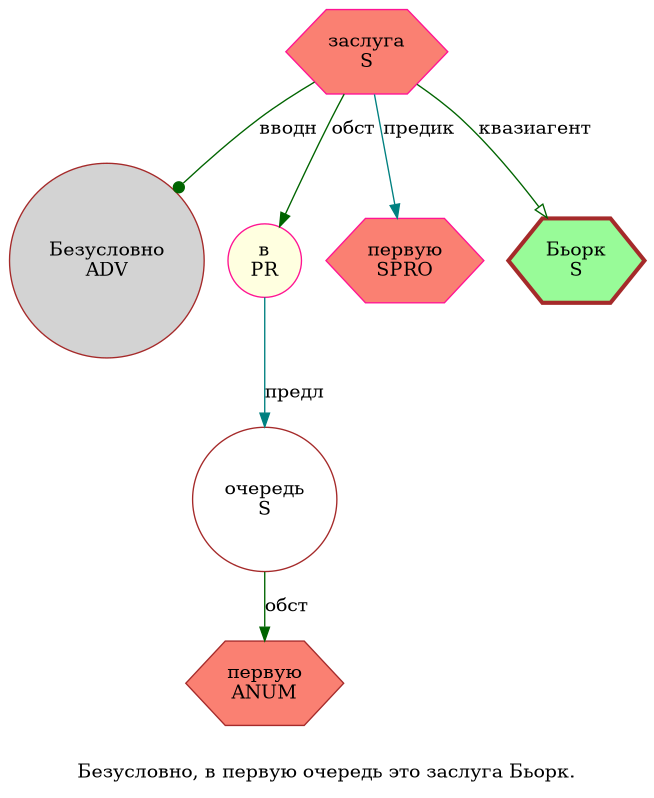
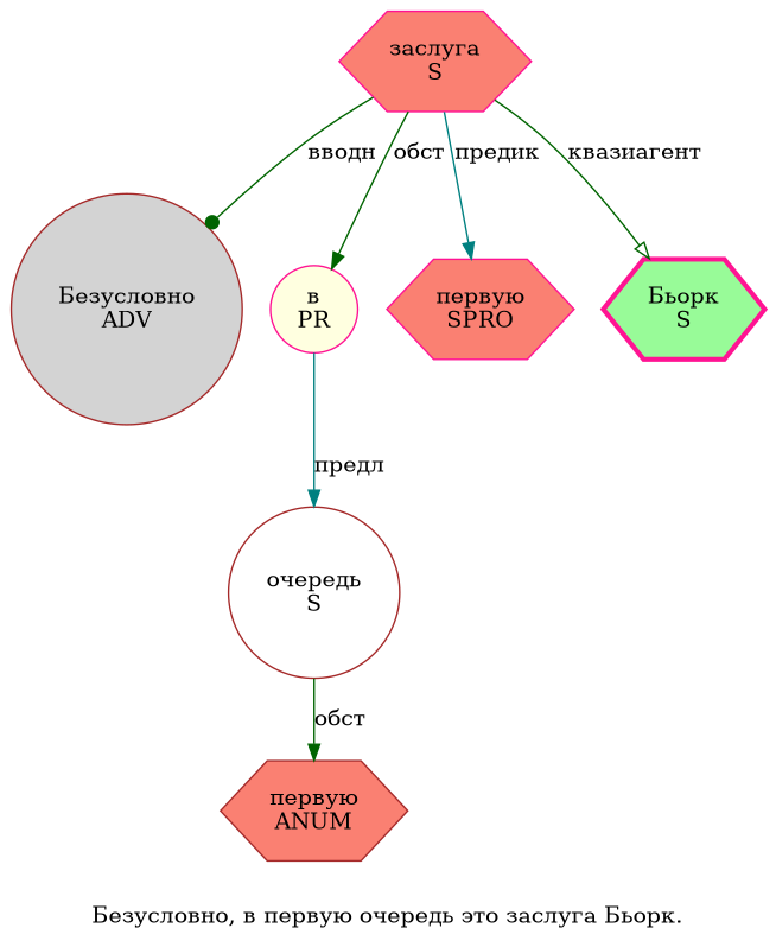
  digraph {
    label="Безусловно, в первую очередь это заслуга Бьорк."
    node [color=brown fillcolor=salmon penwidth=1 shape=hexagon style=filled]
    edge [arrowhead=normal color=darkgreen]
    n1 [fillcolor=lightgrey label="Безусловно\nADV" shape=circle]
    n2 [color=deeppink fillcolor=lightyellow label="в\nPR" shape=circle]
    n3 [fillcolor=white label="очередь\nS" shape=circle]
    n4 [label="первую\nANUM"]
    n5 [color=deeppink label="первую\nSPRO"]
    n6 [color=deeppink label="заслуга\nS"]
-   n7 [fillcolor=palegreen label="Бьорк\nS" penwidth=3]
+   n7 [color=deeppink fillcolor=palegreen label="Бьорк\nS" penwidth=3]
    n2 -> n3 [color=teal label="предл"]
    n3 -> n4 [label="обст"]
    n6 -> n1 [arrowhead=dot label="вводн"]
    n6 -> n2 [label="обст"]
    n6 -> n5 [color=teal label="предик"]
    n6 -> n7 [arrowhead=onormal label="квазиагент"]
  }
